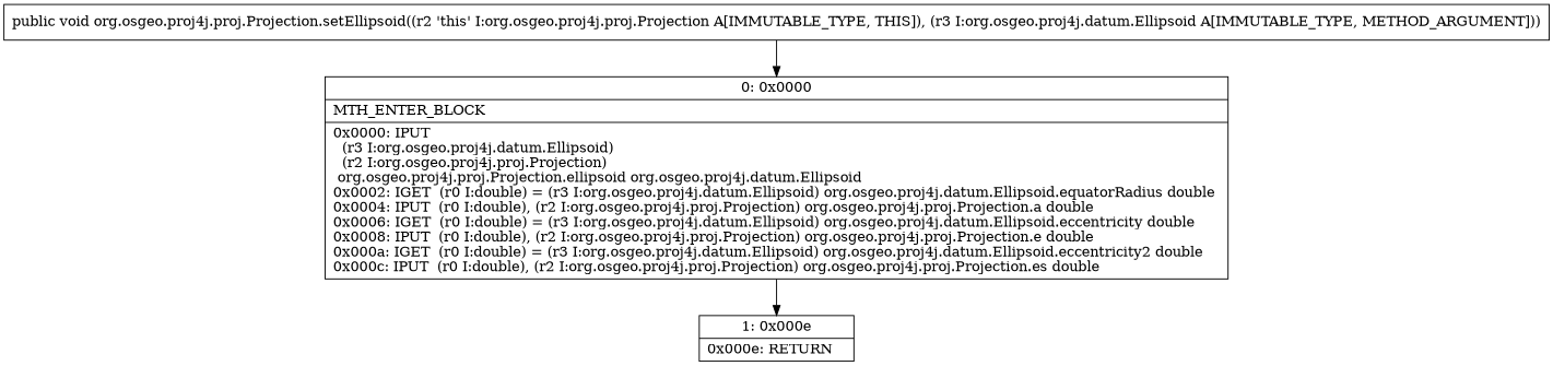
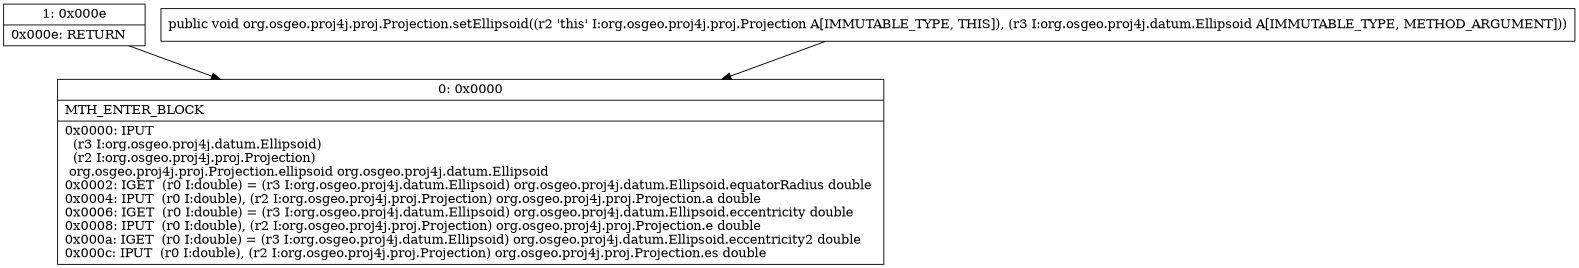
  digraph {
    node [shape=record]
    n1 [label="{0\:\ 0x0000|MTH_ENTER_BLOCK\l|0x0000: IPUT  \l  (r3 I:org.osgeo.proj4j.datum.Ellipsoid)\l  (r2 I:org.osgeo.proj4j.proj.Projection)\l org.osgeo.proj4j.proj.Projection.ellipsoid org.osgeo.proj4j.datum.Ellipsoid \l0x0002: IGET  (r0 I:double) = (r3 I:org.osgeo.proj4j.datum.Ellipsoid) org.osgeo.proj4j.datum.Ellipsoid.equatorRadius double \l0x0004: IPUT  (r0 I:double), (r2 I:org.osgeo.proj4j.proj.Projection) org.osgeo.proj4j.proj.Projection.a double \l0x0006: IGET  (r0 I:double) = (r3 I:org.osgeo.proj4j.datum.Ellipsoid) org.osgeo.proj4j.datum.Ellipsoid.eccentricity double \l0x0008: IPUT  (r0 I:double), (r2 I:org.osgeo.proj4j.proj.Projection) org.osgeo.proj4j.proj.Projection.e double \l0x000a: IGET  (r0 I:double) = (r3 I:org.osgeo.proj4j.datum.Ellipsoid) org.osgeo.proj4j.datum.Ellipsoid.eccentricity2 double \l0x000c: IPUT  (r0 I:double), (r2 I:org.osgeo.proj4j.proj.Projection) org.osgeo.proj4j.proj.Projection.es double \l}"]
    n2 [label="{1\:\ 0x000e|0x000e: RETURN   \l}"]
    n3 [label="{public void org.osgeo.proj4j.proj.Projection.setEllipsoid((r2 'this' I:org.osgeo.proj4j.proj.Projection A[IMMUTABLE_TYPE, THIS]), (r3 I:org.osgeo.proj4j.datum.Ellipsoid A[IMMUTABLE_TYPE, METHOD_ARGUMENT])) }"]
-   n1 -> n2
+   n2 -> n1
    n3 -> n1
  }
